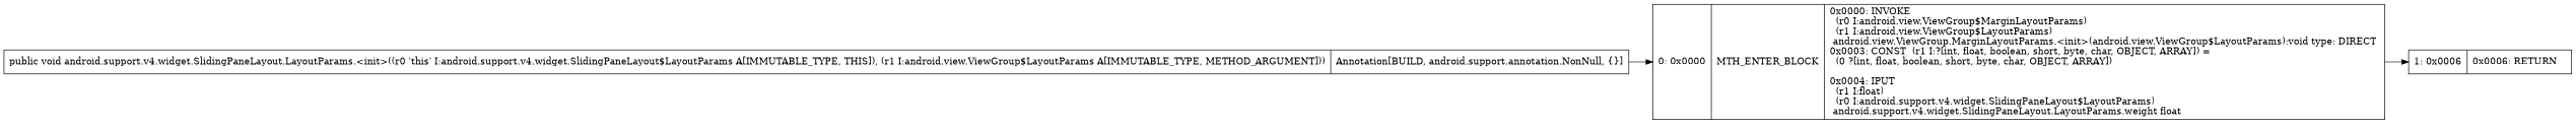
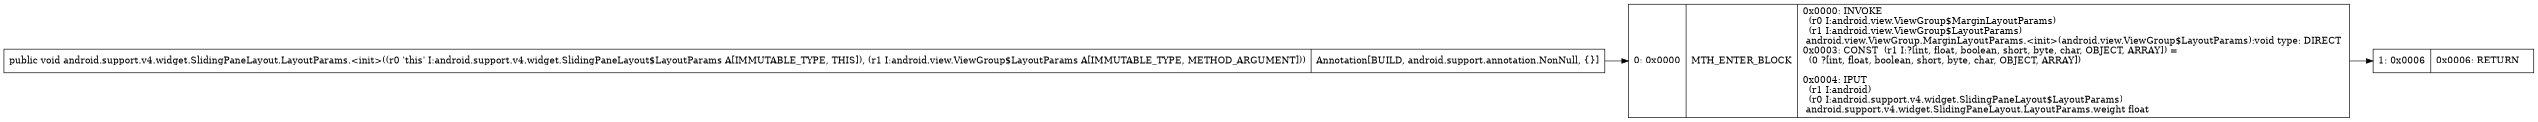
  digraph {
    rankdir=LR
    node [shape=record]
-   n1 [label="{0\:\ 0x0000|MTH_ENTER_BLOCK\l|0x0000: INVOKE  \l  (r0 I:android.view.ViewGroup$MarginLayoutParams)\l  (r1 I:android.view.ViewGroup$LayoutParams)\l android.view.ViewGroup.MarginLayoutParams.\<init\>(android.view.ViewGroup$LayoutParams):void type: DIRECT \l0x0003: CONST  (r1 I:?[int, float, boolean, short, byte, char, OBJECT, ARRAY]) = \l  (0 ?[int, float, boolean, short, byte, char, OBJECT, ARRAY])\l \l0x0004: IPUT  \l  (r1 I:float)\l  (r0 I:android.support.v4.widget.SlidingPaneLayout$LayoutParams)\l android.support.v4.widget.SlidingPaneLayout.LayoutParams.weight float \l}"]
+   n1 [label="{0\:\ 0x0000|MTH_ENTER_BLOCK\l|0x0000: INVOKE  \l  (r0 I:android.view.ViewGroup$MarginLayoutParams)\l  (r1 I:android.view.ViewGroup$LayoutParams)\l android.view.ViewGroup.MarginLayoutParams.\<init\>(android.view.ViewGroup$LayoutParams):void type: DIRECT \l0x0003: CONST  (r1 I:?[int, float, boolean, short, byte, char, OBJECT, ARRAY]) = \l  (0 ?[int, float, boolean, short, byte, char, OBJECT, ARRAY])\l \l0x0004: IPUT  \l  (r1 I:android)\l  (r0 I:android.support.v4.widget.SlidingPaneLayout$LayoutParams)\l android.support.v4.widget.SlidingPaneLayout.LayoutParams.weight float \l}"]
    n2 [label="{1\:\ 0x0006|0x0006: RETURN   \l}"]
    n3 [label="{public void android.support.v4.widget.SlidingPaneLayout.LayoutParams.\<init\>((r0 'this' I:android.support.v4.widget.SlidingPaneLayout$LayoutParams A[IMMUTABLE_TYPE, THIS]), (r1 I:android.view.ViewGroup$LayoutParams A[IMMUTABLE_TYPE, METHOD_ARGUMENT]))  | Annotation[BUILD, android.support.annotation.NonNull, \{\}]\l}"]
    n1 -> n2
    n3 -> n1
  }
